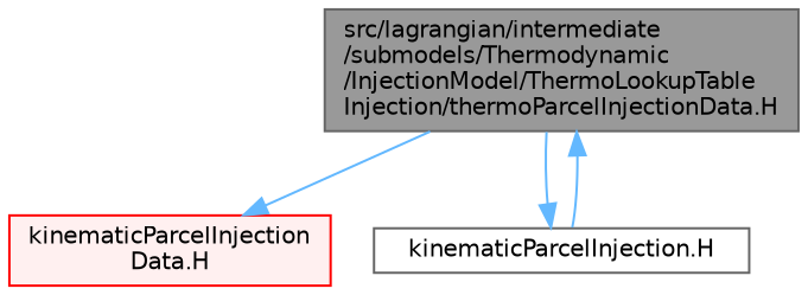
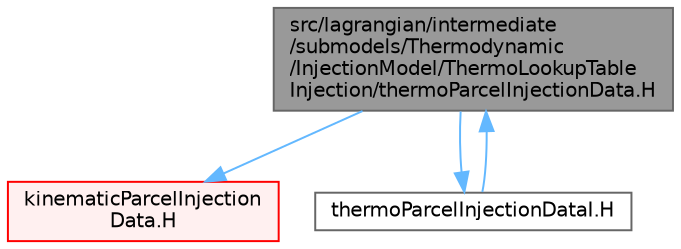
  digraph {
    node [fontname=Helvetica fontsize=10 shape=box style=filled]
    edge [color=steelblue1 fontname=Helvetica fontsize=10 labelfontname=Helvetica labelfontsize=10 style=solid]
    n1 [color=gray40 fillcolor=grey60 fontcolor=black height=0.2 label="src/lagrangian/intermediate\l/submodels/Thermodynamic\l/InjectionModel/ThermoLookupTable\lInjection/thermoParcelInjectionData.H" width=0.4]
    n2 [color=red fillcolor="#FFF0F0" height=0.2 label="kinematicParcelInjection\lData.H" width=0.4]
-   n3 [color=grey40 fillcolor=white height=0.2 label="kinematicParcelInjection.H" width=0.4]
+   n3 [color=grey40 fillcolor=white height=0.2 label="thermoParcelInjectionDataI.H" width=0.4]
    n1 -> n2
    n1 -> n3
    n3 -> n1
  }
